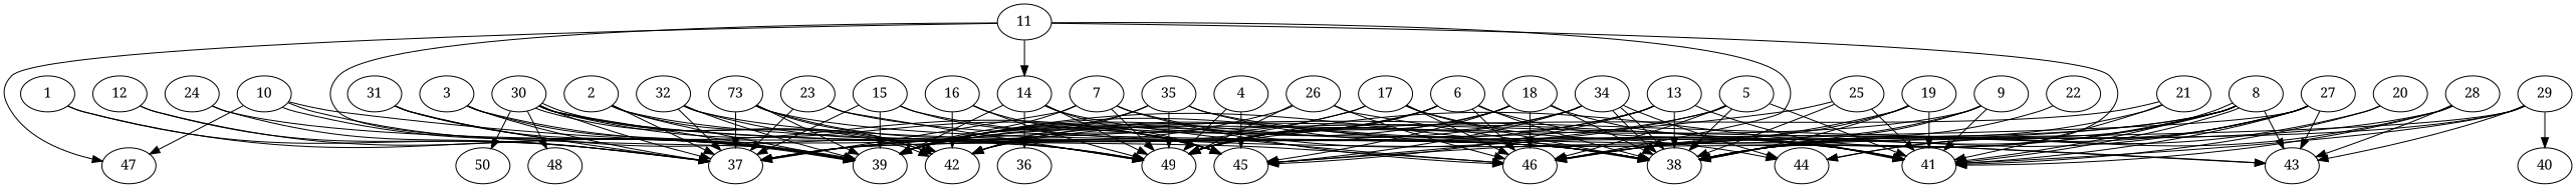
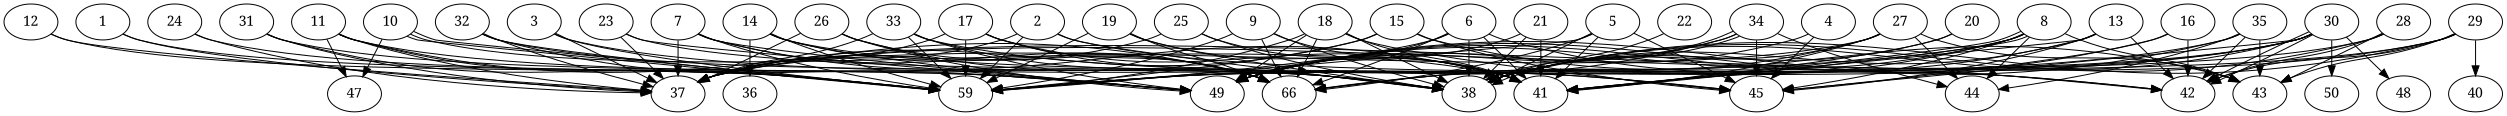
  digraph {
    fontname="Noto Serif"
    node [alpha=0.01 fontname="Noto Serif"]
    edge [fontname="Noto Serif"]
    1 [alpha=0.17 expect_size=47363072]
    37 [alpha=0.16 expect_size=37501952]
-   39 [alpha=0.07 expect_size=32563200]
+   39 [alpha=0.07 expect_size=32563200 label=59]
    42 [alpha=0.04 expect_size=7677952]
    2 [alpha=0.09 expect_size=39152640]
    38 [alpha=0.08 expect_size=37399552]
    3 [alpha=0.16 expect_size=12642304]
    45 [alpha=0.12 expect_size=49875968]
    4 [alpha=0.08 expect_size=11632640]
    49 [alpha=0.14 expect_size=31736832]
    5 [alpha=0.02 expect_size=33925120]
    41 [alpha=0.18 expect_size=52330496]
-   46 [alpha=0.14 expect_size=49061888]
+   46 [alpha=0.14 expect_size=49061888 label=66]
    6 [alpha=0.10 expect_size=39313408]
    7 [alpha=0.06 expect_size=23356416]
    8 [expect_size=42602496]
    43 [expect_size=36098048]
    44 [alpha=0.10 expect_size=50982912]
    9 [alpha=0.19 expect_size=24956928]
    10 [alpha=0.18 expect_size=36929536]
    47 [alpha=0.18 expect_size=21561344]
    11 [alpha=0.16 expect_size=45855744]
    12 [alpha=0.12 expect_size=38220800]
    13 [expect_size=13006848]
    14 [expect_size=49972224]
    36 [alpha=0.08 expect_size=42695680]
    15 [alpha=0.08 expect_size=21525504]
    16 [expect_size=25450496]
    17 [alpha=0.11 expect_size=49644544]
    18 [alpha=0.12 expect_size=17272832]
    19 [alpha=0.11 expect_size=19662848]
    20 [expect_size=17603584]
    21 [alpha=0.08 expect_size=12638208]
    22 [alpha=0.10 expect_size=50416640]
    23 [alpha=0.15 expect_size=30397440]
    24 [alpha=0.03 expect_size=33819648]
    25 [alpha=0.03 expect_size=35374080]
    26 [alpha=0.18 expect_size=5945344]
    27 [alpha=0.20 expect_size=9006080]
    28 [alpha=0.18 expect_size=34377728]
    29 [alpha=0.04 expect_size=15257600]
    40 [alpha=0.11 expect_size=42705920]
    30 [alpha=0.04 expect_size=40525824]
    48 [alpha=0.14 expect_size=11776000]
    50 [alpha=0.09 expect_size=48677888]
    31 [expect_size=41754624]
    32 [alpha=0.12 expect_size=13879296]
-   33 [alpha=0.06 expect_size=37996544 label=73]
+   33 [alpha=0.06 expect_size=37996544]
    34 [alpha=0.20 expect_size=27133952]
    35 [alpha=0.20 expect_size=34868224]
    1 -> 37
    1 -> 39
    2 -> 37
    2 -> 39
    2 -> 42
    2 -> 38
    3 -> 37
    3 -> 39
    3 -> 45
    4 -> 45
    4 -> 49
    5 -> 39
    5 -> 38
    5 -> 45
    5 -> 41
    5 -> 46
    6 -> 39
    6 -> 42
    6 -> 38
    6 -> 49
    6 -> 41
    6 -> 46
    7 -> 37
    7 -> 39
    7 -> 49
    7 -> 41
    7 -> 46
    8 -> 39
    8 -> 45
    8 -> 49
    8 -> 41
    8 -> 41
    8 -> 46
    8 -> 43
    8 -> 44
    9 -> 39
    9 -> 38
    9 -> 41
    9 -> 46
    10 -> 39
    10 -> 39
    10 -> 41
    10 -> 47
-   11 -> 14
+   11 -> 37
    11 -> 39
    11 -> 38
    11 -> 46
    11 -> 47
    12 -> 37
    12 -> 39
    13 -> 42
    13 -> 38
    13 -> 45
    13 -> 49
    13 -> 41
    14 -> 39
    14 -> 45
    14 -> 49
    14 -> 46
    14 -> 36
    15 -> 37
    15 -> 39
    15 -> 45
    15 -> 43
    16 -> 42
    16 -> 45
    16 -> 49
    17 -> 37
    17 -> 39
    17 -> 38
    17 -> 41
    17 -> 46
    18 -> 39
    18 -> 38
    18 -> 45
    18 -> 49
    18 -> 41
    18 -> 46
    19 -> 39
    19 -> 38
    19 -> 41
    19 -> 46
    20 -> 38
    20 -> 41
    21 -> 38
    21 -> 49
    21 -> 41
    22 -> 38
    23 -> 37
    23 -> 38
    23 -> 49
    24 -> 37
    24 -> 49
    25 -> 37
    25 -> 38
    25 -> 41
    26 -> 37
    26 -> 38
    26 -> 49
    26 -> 46
    27 -> 37
    27 -> 38
    27 -> 41
    27 -> 46
    27 -> 43
    27 -> 44
    28 -> 42
    28 -> 38
    28 -> 41
    28 -> 43
    29 -> 37
+   29 -> 42
    29 -> 38
    29 -> 41
    29 -> 43
    29 -> 40
    30 -> 37
    30 -> 39
    30 -> 42
    30 -> 42
    30 -> 38
    30 -> 45
    30 -> 46
    30 -> 48
    30 -> 50
    31 -> 37
    31 -> 39
    31 -> 49
    32 -> 37
    32 -> 39
    32 -> 38
    32 -> 49
    33 -> 37
    33 -> 39
    33 -> 42
    33 -> 38
    33 -> 49
    34 -> 39
    34 -> 38
    34 -> 38
    34 -> 45
    34 -> 49
    34 -> 44
    35 -> 39
    35 -> 42
    35 -> 49
    35 -> 43
    35 -> 44
  }
